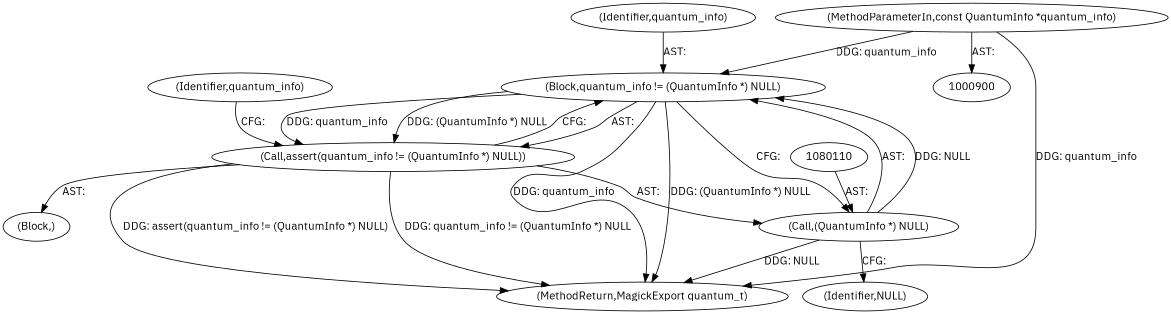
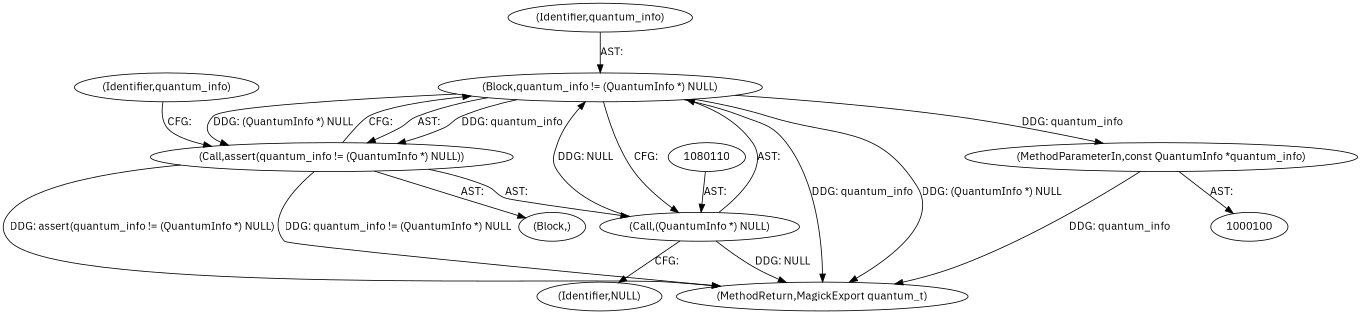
  digraph {
    fontname="IBM Plex Sans"
    node [fontname="IBM Plex Sans"]
    edge [fontname="IBM Plex Sans"]
    n1 [label="(Block,quantum_info != (QuantumInfo *) NULL)"]
    n2 [label="(Call,(QuantumInfo *) NULL)"]
    n3 [label="(Call,assert(quantum_info != (QuantumInfo *) NULL))"]
    n4 [label="(MethodReturn,MagickExport quantum_t)"]
    n5 [label="(Identifier,NULL)"]
    n6 [label="(Block,)"]
    n7 [label="(MethodParameterIn,const QuantumInfo *quantum_info)"]
-   1000100 [label=1000900]
+   1000100
    n9 [label="(Identifier,quantum_info)"]
    n10 [label="(Identifier,quantum_info)"]
    n11 [label=1080110]
    n1 -> n2 [label="CFG: "]
    n1 -> n3 [label="AST: "]
    n1 -> n3 [label="DDG: quantum_info"]
    n1 -> n3 [label="DDG: (QuantumInfo *) NULL"]
    n1 -> n4 [label="DDG: quantum_info"]
    n1 -> n4 [label="DDG: (QuantumInfo *) NULL"]
    n2 -> n1 [label="AST: "]
    n2 -> n1 [label="DDG: NULL"]
    n2 -> n4 [label="DDG: NULL"]
    n2 -> n5 [label="CFG: "]
    n3 -> n1 [label="CFG: "]
    n3 -> n2 [label="AST: "]
    n3 -> n4 [label="DDG: quantum_info != (QuantumInfo *) NULL"]
    n3 -> n4 [label="DDG: assert(quantum_info != (QuantumInfo *) NULL)"]
    n3 -> n6 [label="AST: "]
-   n7 -> n1 [label="DDG: quantum_info"]
+   n1 -> n7 [label="DDG: quantum_info"]
    n7 -> n4 [label="DDG: quantum_info"]
    n7 -> 1000100 [label="AST: "]
    n9 -> n1 [label="AST: "]
    n10 -> n3 [label="CFG: "]
    n11 -> n2 [label="AST: "]
  }
